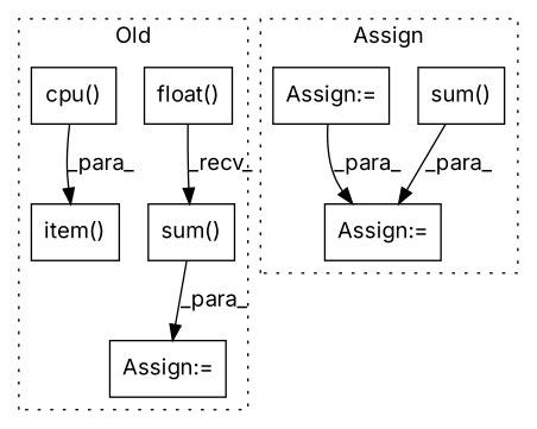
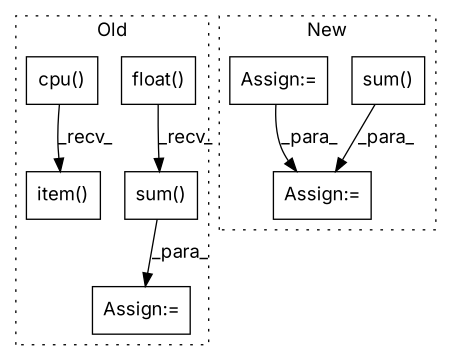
  digraph {
    fontname=Inter
    node [a=75 fontname=Inter l=24 s=1216 shape=box]
    edge [fontname=Inter]
    n1 [a=68 l=4 label="Assign:=" s=1212]
    n2 [label="sum()"]
    n3 [l=18 label="float()"]
    n4 [label="cpu()" s=1271]
    n5 [l=31 label="item()" s=1271]
    n6 [label="sum()" s=1277]
    n7 [a=68 l=4 label="Assign:=" s=1470]
    n8 [a=68 l=3 label="Assign:=" s=1026]
    subgraph cluster_1 {
      label=Old
      style=dotted
      n1
      n2
      n3
      n4
      n5
    }
    subgraph cluster_2 {
-     label=Assign
+     label=New
      style=dotted
      n6
      n7
      n8
    }
    n2 -> n1 [label=_para_]
    n3 -> n2 [label=_recv_]
-   n4 -> n5 [label=_para_]
+   n4 -> n5 [label=_recv_]
    n6 -> n7 [label=_para_]
    n8 -> n7 [label=_para_]
  }
